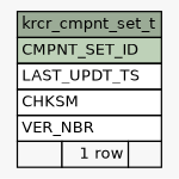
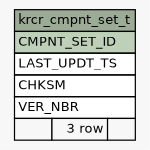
  digraph {
    bgcolor="#f7f7f7"
    fontname=Helvetica
    fontsize=11
    nodesep=0.18
    rankdir=TB
    ranksep=0.46
-   n1 [fontname=Helvetica fontsize=11 label=<     <TABLE BORDER="0" CELLBORDER="1" CELLSPACING="0" BGCOLOR="#ffffff">       <TR><TD COLSPAN="3" BGCOLOR="#9bab96" ALIGN="CENTER">krcr_cmpnt_set_t</TD></TR>       <TR><TD PORT="CMPNT_SET_ID" COLSPAN="3" BGCOLOR="#bed1b8" ALIGN="LEFT">CMPNT_SET_ID</TD></TR>       <TR><TD PORT="LAST_UPDT_TS" COLSPAN="3" ALIGN="LEFT">LAST_UPDT_TS</TD></TR>       <TR><TD PORT="CHKSM" COLSPAN="3" ALIGN="LEFT">CHKSM</TD></TR>       <TR><TD PORT="VER_NBR" COLSPAN="3" ALIGN="LEFT">VER_NBR</TD></TR>       <TR><TD ALIGN="LEFT" BGCOLOR="#f7f7f7">  </TD><TD ALIGN="RIGHT" BGCOLOR="#f7f7f7">1 row</TD><TD ALIGN="RIGHT" BGCOLOR="#f7f7f7">  </TD></TR>     </TABLE>> shape=plaintext]
+   n1 [fontname=Helvetica fontsize=11 label=<     <TABLE BORDER="0" CELLBORDER="1" CELLSPACING="0" BGCOLOR="#ffffff">       <TR><TD COLSPAN="3" BGCOLOR="#9bab96" ALIGN="CENTER">krcr_cmpnt_set_t</TD></TR>       <TR><TD PORT="CMPNT_SET_ID" COLSPAN="3" BGCOLOR="#bed1b8" ALIGN="LEFT">CMPNT_SET_ID</TD></TR>       <TR><TD PORT="LAST_UPDT_TS" COLSPAN="3" ALIGN="LEFT">LAST_UPDT_TS</TD></TR>       <TR><TD PORT="CHKSM" COLSPAN="3" ALIGN="LEFT">CHKSM</TD></TR>       <TR><TD PORT="VER_NBR" COLSPAN="3" ALIGN="LEFT">VER_NBR</TD></TR>       <TR><TD ALIGN="LEFT" BGCOLOR="#f7f7f7">  </TD><TD ALIGN="RIGHT" BGCOLOR="#f7f7f7">3 row</TD><TD ALIGN="RIGHT" BGCOLOR="#f7f7f7">  </TD></TR>     </TABLE>> shape=plaintext]
  }
